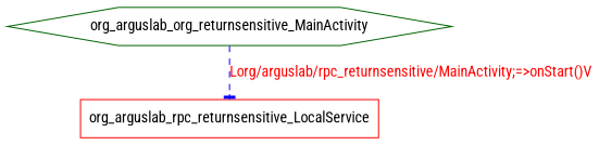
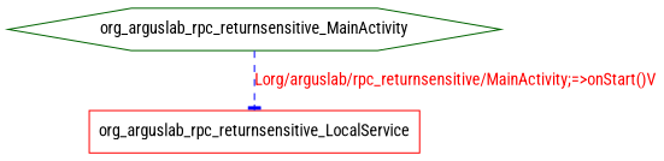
  digraph {
    fontname="Roboto Condensed"
    node [fontname="Roboto Condensed"]
-   org_arguslab_rpc_returnsensitive_MainActivity [color=darkgreen shape=hexagon label=org_arguslab_org_returnsensitive_MainActivity]
+   org_arguslab_rpc_returnsensitive_MainActivity [color=darkgreen shape=hexagon]
    org_arguslab_rpc_returnsensitive_LocalService [color=red shape=box]
    org_arguslab_rpc_returnsensitive_MainActivity -> org_arguslab_rpc_returnsensitive_LocalService [fontcolor=red label="Lorg/arguslab/rpc_returnsensitive/MainActivity;=>onStart()V" color=blue style=dashed arrowhead=tee fontname="Roboto Condensed"]
  }
